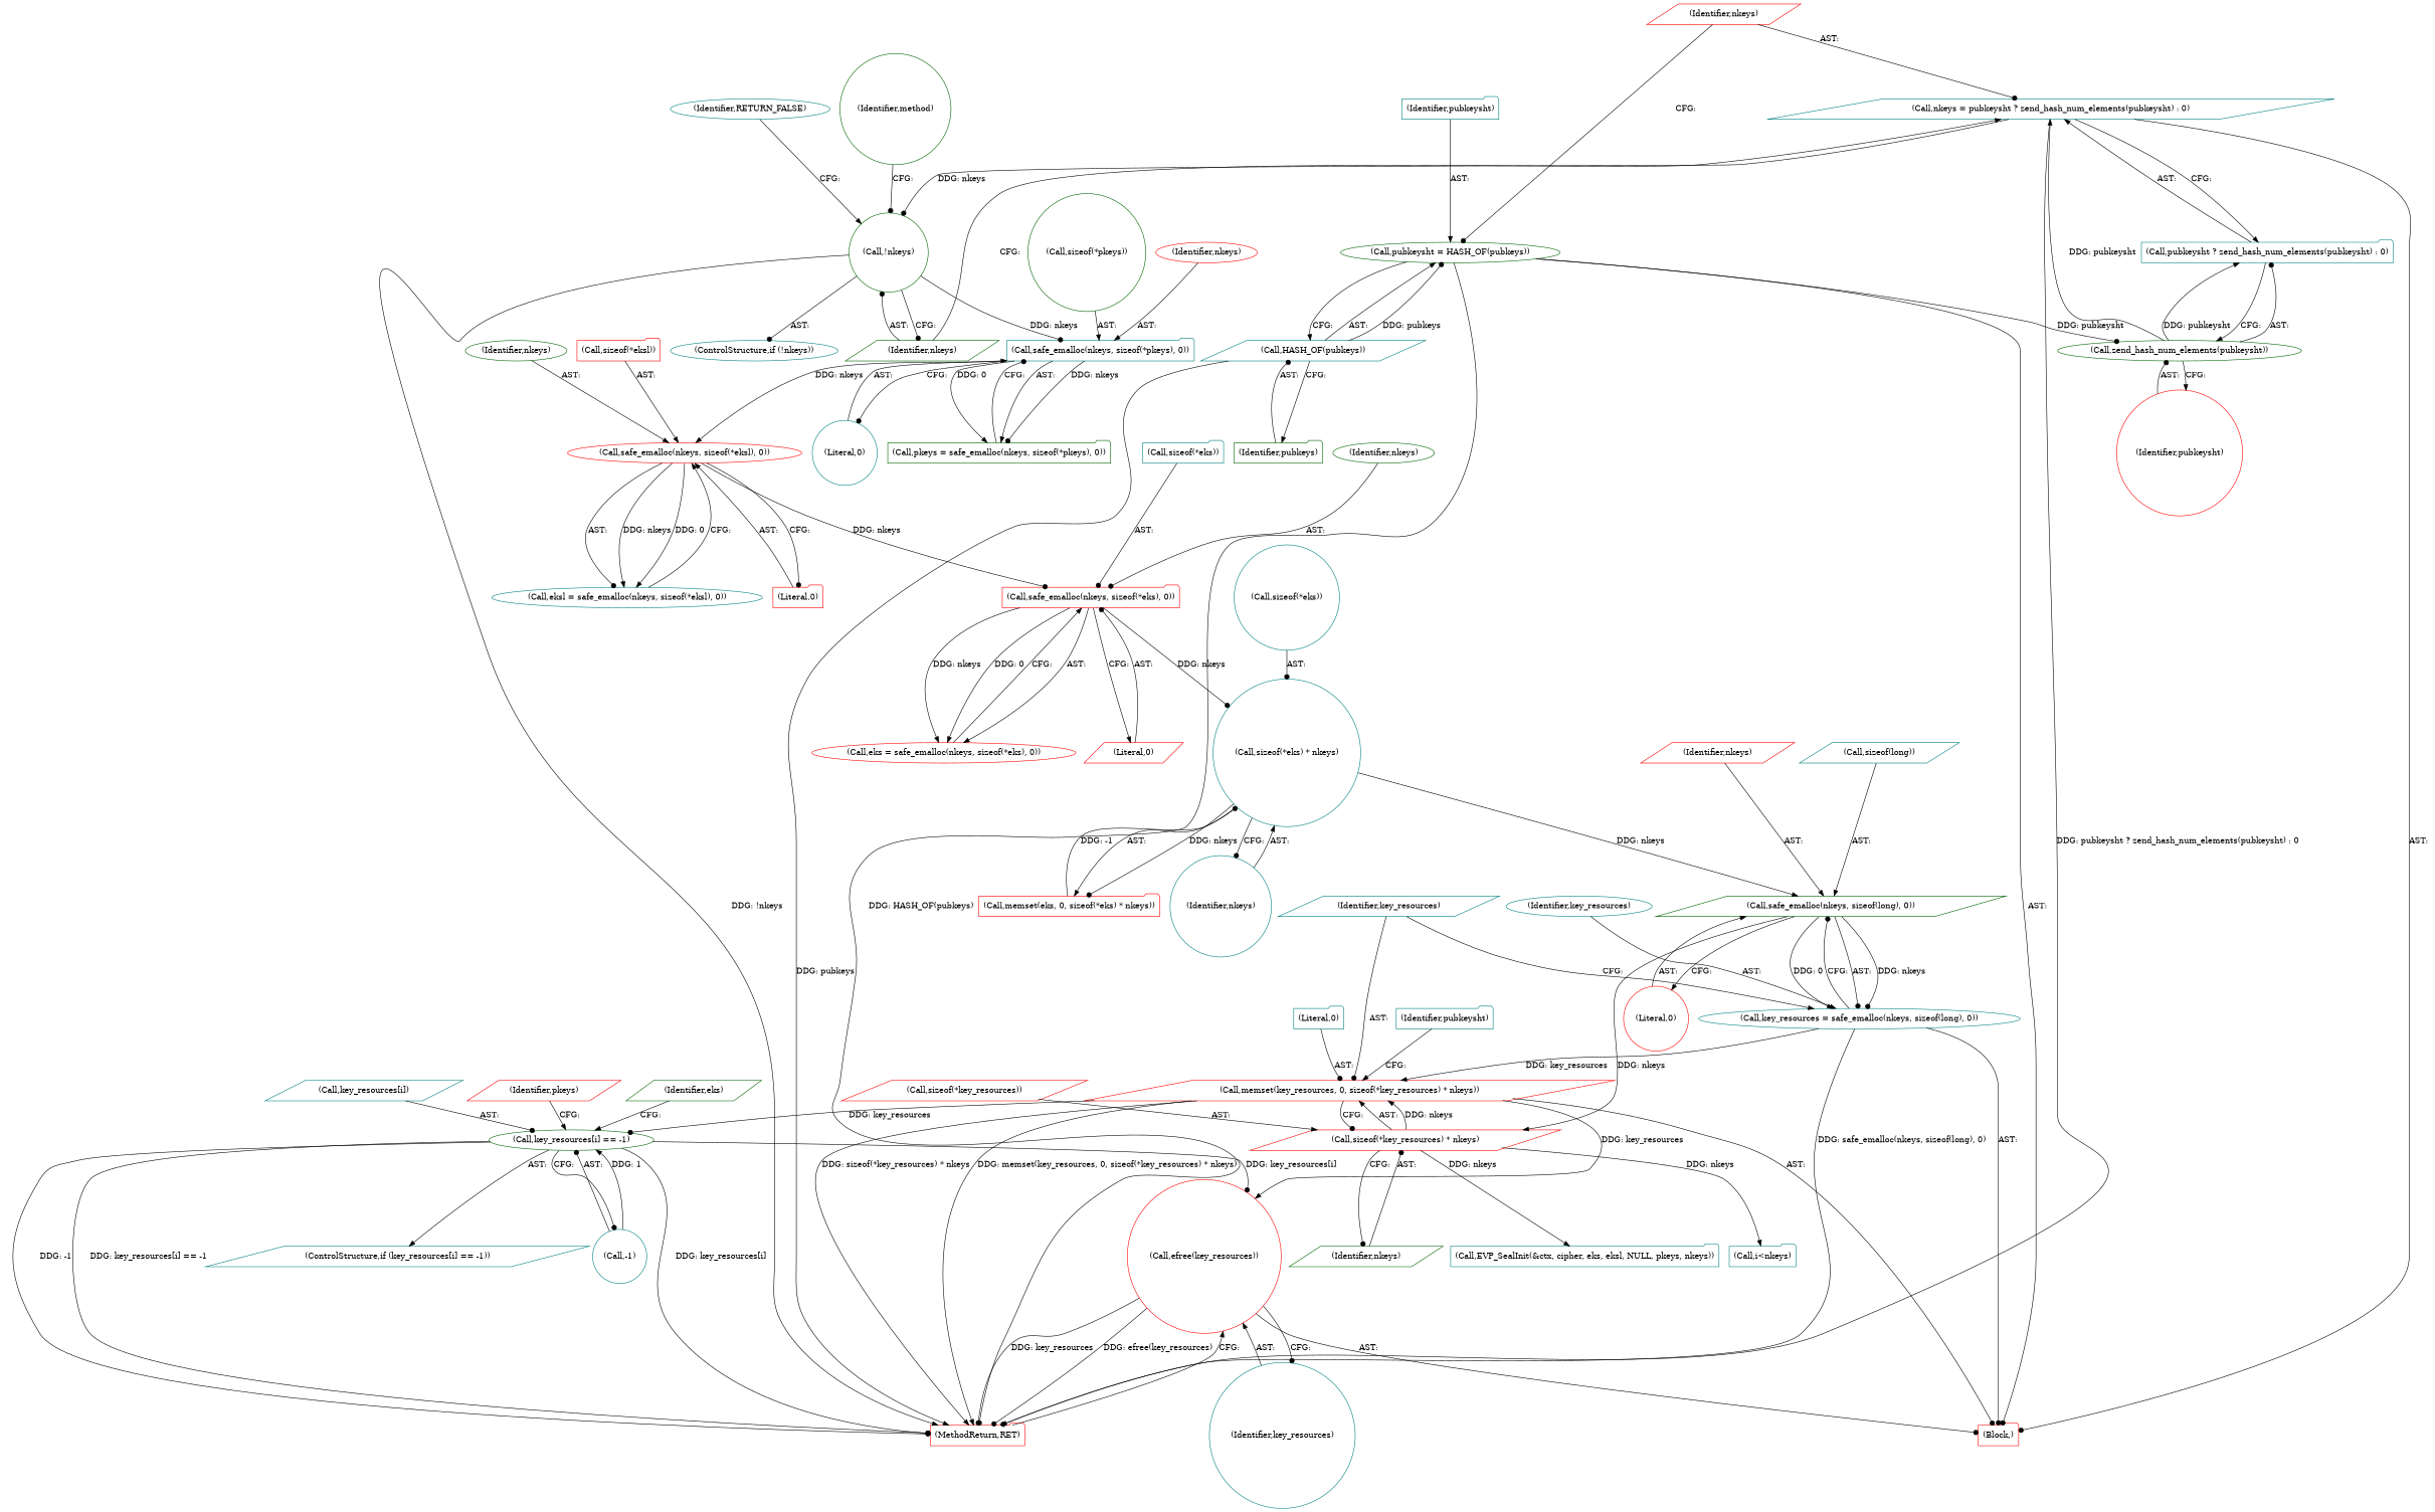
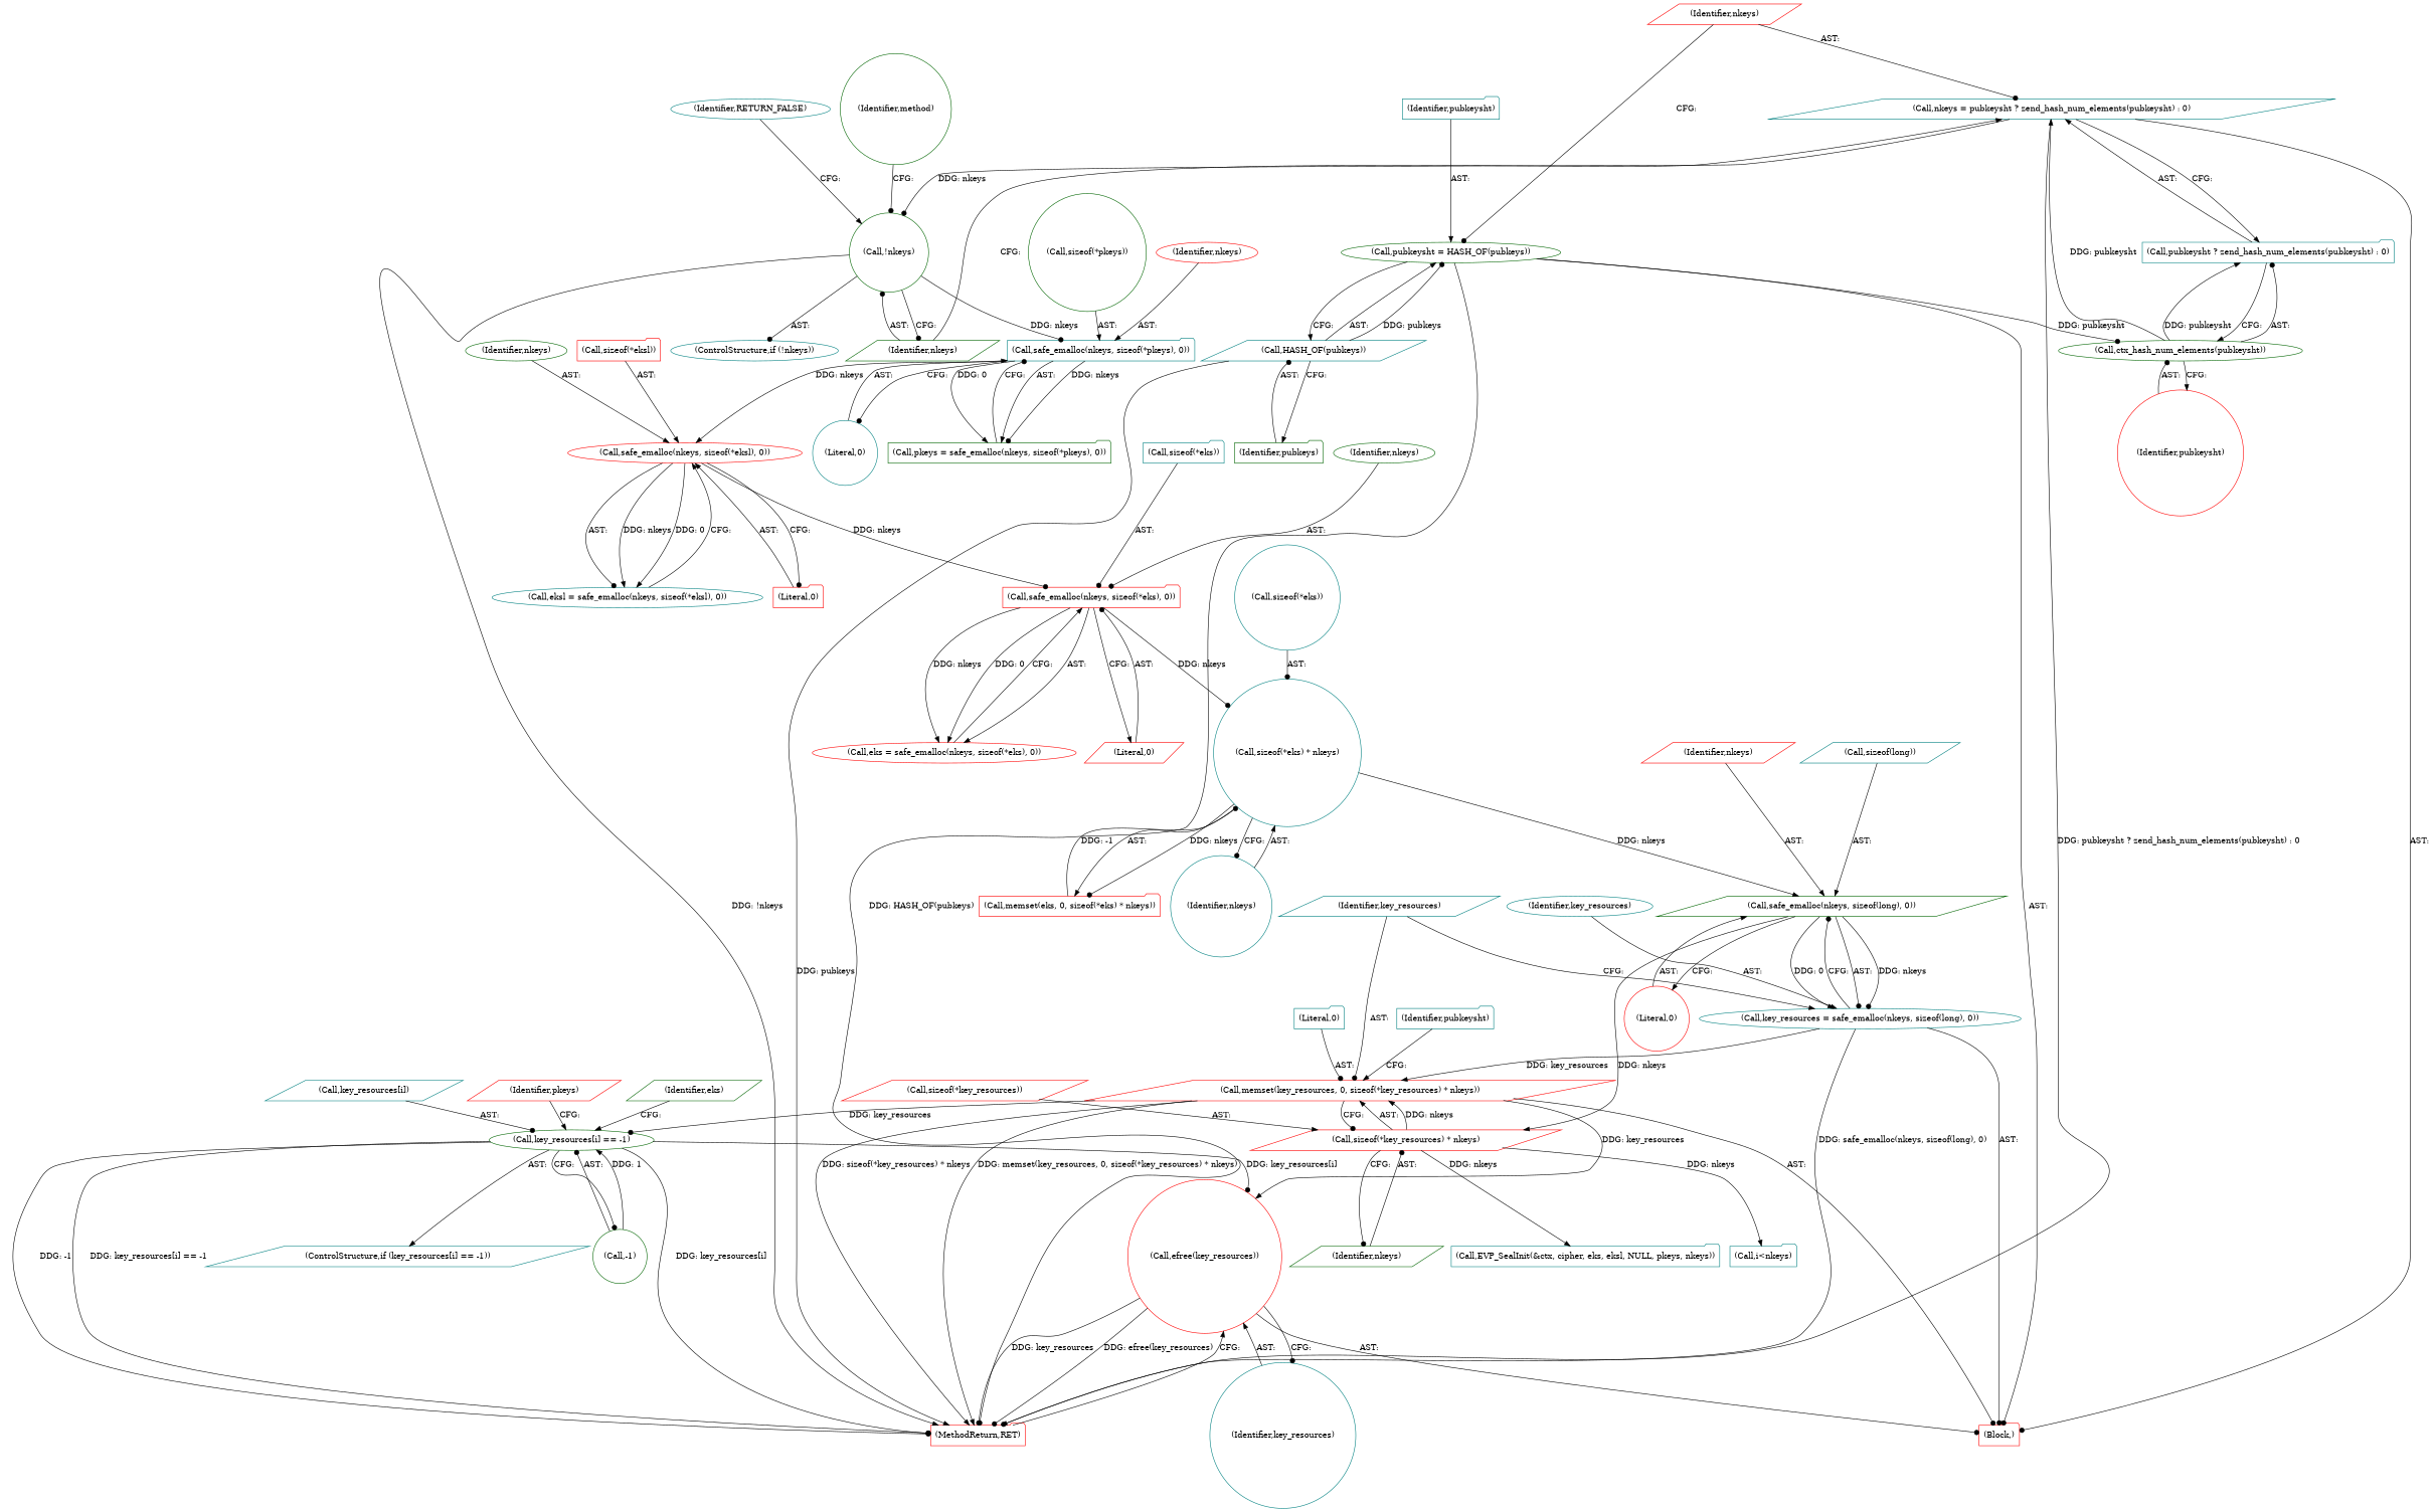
  digraph {
    node [color=teal shape=parallelogram]
    edge [arrowhead=normal]
    n1 [color=red label="(Call,memset(key_resources, 0, sizeof(*key_resources) * nkeys))"]
    n2 [color=red label="(Call,sizeof(*key_resources) * nkeys)"]
    n3 [color=darkgreen label="(Call,key_resources[i] == -1)" shape=ellipse]
    n4 [color=red label="(Call,efree(key_resources))" shape=circle]
    n5 [color=red label="(MethodReturn,RET)" shape=folder]
    n6 [color=red label="(Block,)" shape=folder]
    n7 [color=darkgreen label="(Identifier,nkeys)"]
    n8 [label="(Call,EVP_SealInit(&ctx, cipher, eks, eksl, NULL, pkeys, nkeys))" shape=folder]
    n9 [label="(Call,i<nkeys)" shape=folder]
    n10 [label="(ControlStructure,if (key_resources[i] == -1))"]
-   n11 [label="(Call,-1)" shape=circle]
+   n11 [color=darkgreen label="(Call,-1)" shape=circle]
    n12 [label="(Identifier,key_resources)" shape=circle]
    n13 [label="(Call,key_resources = safe_emalloc(nkeys, sizeof(long), 0))" shape=ellipse]
    n14 [color=darkgreen label="(Call,safe_emalloc(nkeys, sizeof(long), 0))"]
    n15 [color=red label="(Literal,0)" shape=circle]
    n16 [label="(Call,sizeof(*eks) * nkeys)" shape=circle]
    n17 [label="(Identifier,nkeys)" shape=circle]
    n18 [color=red label="(Call,memset(eks, 0, sizeof(*eks) * nkeys))" shape=folder]
    n19 [color=red label="(Call,safe_emalloc(nkeys, sizeof(*eks), 0))" shape=folder]
    n20 [color=red label="(Call,eks = safe_emalloc(nkeys, sizeof(*eks), 0))" shape=ellipse]
    n21 [color=red label="(Literal,0)"]
    n22 [color=red label="(Call,safe_emalloc(nkeys, sizeof(*eksl), 0))" shape=ellipse]
    n23 [color=red label="(Literal,0)" shape=folder]
    n24 [label="(Call,eksl = safe_emalloc(nkeys, sizeof(*eksl), 0))" shape=ellipse]
    n25 [label="(Call,safe_emalloc(nkeys, sizeof(*pkeys), 0))" shape=folder]
    n26 [label="(Literal,0)" shape=circle]
    n27 [color=darkgreen label="(Call,pkeys = safe_emalloc(nkeys, sizeof(*pkeys), 0))" shape=folder]
    n28 [color=darkgreen label="(Call,!nkeys)" shape=circle]
    n29 [color=darkgreen label="(Identifier,nkeys)"]
    n30 [label="(ControlStructure,if (!nkeys))" shape=ellipse]
    n31 [label="(Call,nkeys = pubkeysht ? zend_hash_num_elements(pubkeysht) : 0)"]
    n32 [label="(Call,pubkeysht ? zend_hash_num_elements(pubkeysht) : 0)" shape=folder]
-   n33 [color=darkgreen label="(Call,zend_hash_num_elements(pubkeysht))" shape=ellipse]
+   n33 [color=darkgreen label="(Call,ctx_hash_num_elements(pubkeysht))" shape=ellipse]
    n34 [color=red label="(Identifier,pubkeysht)" shape=circle]
    n35 [color=darkgreen label="(Call,pubkeysht = HASH_OF(pubkeys))" shape=ellipse]
    n36 [label="(Call,HASH_OF(pubkeys))"]
    n37 [color=darkgreen label="(Identifier,pubkeys)" shape=folder]
    n38 [color=red label="(Identifier,pkeys)"]
    n39 [label="(Identifier,key_resources)" shape=ellipse]
    n40 [label="(Identifier,RETURN_FALSE)" shape=ellipse]
    n41 [color=red label="(Identifier,nkeys)"]
    n42 [color=darkgreen label="(Identifier,eks)"]
    n43 [color=darkgreen label="(Call,sizeof(*pkeys))" shape=circle]
    n44 [label="(Identifier,pubkeysht)" shape=folder]
    n45 [label="(Call,sizeof(*eks))" shape=folder]
    n46 [label="(Identifier,pubkeysht)" shape=folder]
    n47 [color=darkgreen label="(Identifier,method)" shape=circle]
    n48 [color=red label="(Call,sizeof(*key_resources))"]
    n49 [label="(Identifier,key_resources)"]
    n50 [label="(Call,key_resources[i])"]
    n51 [label="(Literal,0)" shape=folder]
    n52 [color=red label="(Identifier,nkeys)"]
    n53 [color=darkgreen label="(Identifier,nkeys)" shape=ellipse]
    n54 [color=red label="(Call,sizeof(*eksl))" shape=folder]
    n55 [label="(Call,sizeof(*eks))" shape=circle]
    n56 [label="(Call,sizeof(long))"]
    n57 [color=red label="(Identifier,nkeys)" shape=ellipse]
    n58 [color=darkgreen label="(Identifier,nkeys)" shape=ellipse]
    n1 -> n2 [arrowhead=dot label="CFG: "]
    n1 -> n3 [arrowhead=dot label="DDG: key_resources"]
    n1 -> n4 [label="DDG: key_resources"]
    n1 -> n5 [label="DDG: memset(key_resources, 0, sizeof(*key_resources) * nkeys)"]
    n1 -> n5 [label="DDG: sizeof(*key_resources) * nkeys"]
    n1 -> n6 [arrowhead=dot label="AST: "]
    n2 -> n1 [label="AST: "]
    n2 -> n1 [label="DDG: nkeys"]
    n2 -> n7 [arrowhead=dot label="CFG: "]
    n2 -> n8 [label="DDG: nkeys"]
    n2 -> n9 [label="DDG: nkeys"]
    n3 -> n4 [arrowhead=dot label="DDG: key_resources[i]"]
    n3 -> n5 [arrowhead=dot label="DDG: -1"]
    n3 -> n5 [arrowhead=dot label="DDG: key_resources[i] == -1"]
    n3 -> n5 [arrowhead=dot label="DDG: key_resources[i]"]
    n3 -> n10 [label="AST: "]
    n3 -> n11 [arrowhead=dot label="CFG: "]
    n4 -> n5 [arrowhead=dot label="DDG: key_resources"]
    n4 -> n5 [arrowhead=dot label="DDG: efree(key_resources)"]
    n4 -> n6 [arrowhead=dot label="AST: "]
    n4 -> n12 [arrowhead=dot label="CFG: "]
    n5 -> n4 [label="CFG: "]
    n7 -> n2 [arrowhead=dot label="AST: "]
    n11 -> n3 [arrowhead=dot label="AST: "]
    n11 -> n3 [label="DDG: 1"]
    n12 -> n4 [label="AST: "]
    n13 -> n1 [label="DDG: key_resources"]
    n13 -> n5 [arrowhead=dot label="DDG: safe_emalloc(nkeys, sizeof(long), 0)"]
    n13 -> n6 [arrowhead=dot label="AST: "]
    n13 -> n14 [arrowhead=dot label="CFG: "]
    n14 -> n2 [label="DDG: nkeys"]
    n14 -> n13 [arrowhead=dot label="AST: "]
    n14 -> n13 [arrowhead=dot label="DDG: nkeys"]
    n14 -> n13 [label="DDG: 0"]
    n14 -> n15 [label="CFG: "]
    n15 -> n14 [label="AST: "]
    n16 -> n14 [label="DDG: nkeys"]
    n16 -> n17 [arrowhead=dot label="CFG: "]
    n16 -> n18 [label="AST: "]
    n16 -> n18 [arrowhead=dot label="DDG: nkeys"]
    n17 -> n16 [label="AST: "]
    n18 -> n16 [arrowhead=dot label="DDG: -1"]
    n19 -> n16 [arrowhead=dot label="DDG: nkeys"]
    n19 -> n20 [label="AST: "]
    n19 -> n20 [label="DDG: nkeys"]
    n19 -> n20 [label="DDG: 0"]
    n19 -> n21 [label="CFG: "]
    n20 -> n19 [label="CFG: "]
    n21 -> n19 [arrowhead=dot label="AST: "]
    n22 -> n19 [arrowhead=dot label="DDG: nkeys"]
    n22 -> n23 [arrowhead=dot label="CFG: "]
    n22 -> n24 [arrowhead=dot label="AST: "]
    n22 -> n24 [label="DDG: nkeys"]
    n22 -> n24 [label="DDG: 0"]
    n23 -> n22 [label="AST: "]
    n24 -> n22 [label="CFG: "]
    n25 -> n22 [label="DDG: nkeys"]
    n25 -> n26 [arrowhead=dot label="CFG: "]
    n25 -> n27 [label="AST: "]
    n25 -> n27 [arrowhead=dot label="DDG: nkeys"]
    n25 -> n27 [label="DDG: 0"]
    n26 -> n25 [label="AST: "]
    n27 -> n25 [arrowhead=dot label="CFG: "]
    n28 -> n5 [label="DDG: !nkeys"]
    n28 -> n25 [arrowhead=dot label="DDG: nkeys"]
    n28 -> n29 [arrowhead=dot label="CFG: "]
    n28 -> n30 [arrowhead=dot label="AST: "]
    n29 -> n28 [arrowhead=dot label="AST: "]
    n29 -> n31 [label="CFG: "]
    n31 -> n5 [label="DDG: pubkeysht ? zend_hash_num_elements(pubkeysht) : 0"]
    n31 -> n6 [arrowhead=dot label="AST: "]
    n31 -> n28 [arrowhead=dot label="DDG: nkeys"]
    n31 -> n32 [label="CFG: "]
    n32 -> n31 [label="AST: "]
    n32 -> n33 [label="CFG: "]
    n33 -> n31 [label="DDG: pubkeysht"]
    n33 -> n32 [arrowhead=dot label="AST: "]
    n33 -> n32 [label="DDG: pubkeysht"]
    n33 -> n34 [label="CFG: "]
    n34 -> n33 [arrowhead=dot label="AST: "]
    n35 -> n5 [arrowhead=dot label="DDG: HASH_OF(pubkeys)"]
    n35 -> n6 [arrowhead=dot label="AST: "]
    n35 -> n33 [arrowhead=dot label="DDG: pubkeysht"]
    n35 -> n36 [label="CFG: "]
    n36 -> n5 [label="DDG: pubkeys"]
    n36 -> n35 [label="AST: "]
    n36 -> n35 [arrowhead=dot label="DDG: pubkeys"]
    n36 -> n37 [label="CFG: "]
    n37 -> n36 [arrowhead=dot label="AST: "]
    n38 -> n3 [label="CFG: "]
    n39 -> n13 [label="AST: "]
    n40 -> n28 [label="CFG: "]
    n41 -> n31 [arrowhead=dot label="AST: "]
    n41 -> n35 [arrowhead=dot label="CFG: "]
    n42 -> n3 [label="CFG: "]
    n43 -> n25 [label="AST: "]
    n44 -> n35 [label="AST: "]
    n45 -> n19 [arrowhead=dot label="AST: "]
    n46 -> n1 [label="CFG: "]
    n47 -> n28 [arrowhead=dot label="CFG: "]
    n48 -> n2 [label="AST: "]
    n49 -> n1 [arrowhead=dot label="AST: "]
    n49 -> n13 [label="CFG: "]
    n50 -> n3 [arrowhead=dot label="AST: "]
    n51 -> n1 [arrowhead=dot label="AST: "]
    n52 -> n14 [label="AST: "]
    n53 -> n19 [arrowhead=dot label="AST: "]
    n54 -> n22 [label="AST: "]
    n55 -> n16 [arrowhead=dot label="AST: "]
    n56 -> n14 [label="AST: "]
    n57 -> n25 [label="AST: "]
    n58 -> n22 [label="AST: "]
  }
